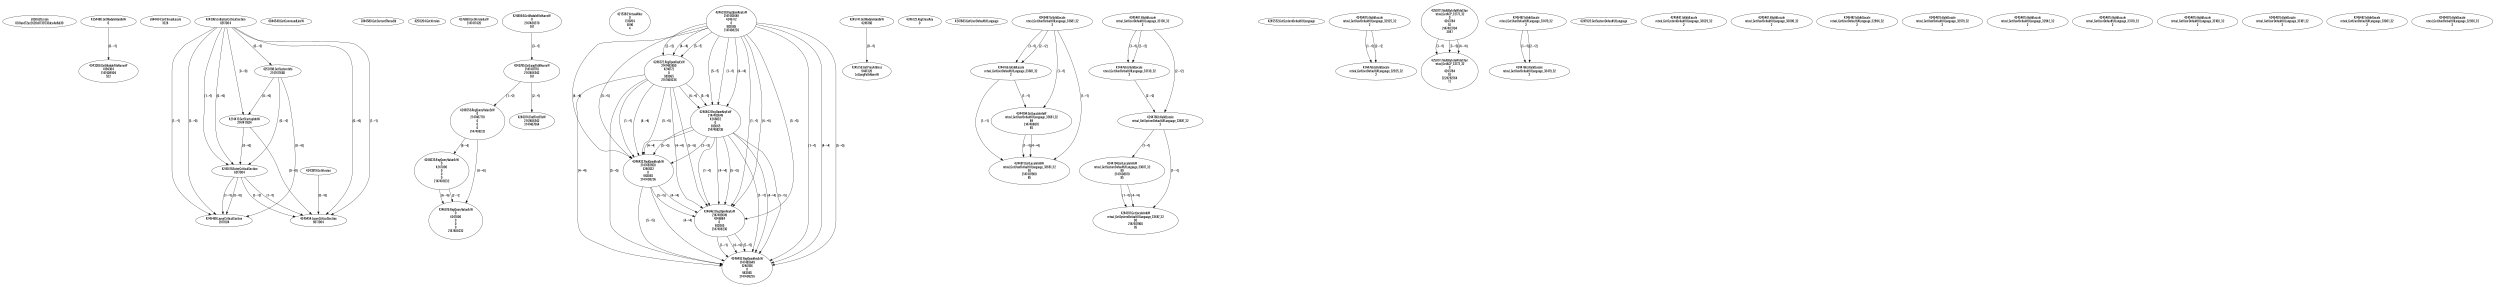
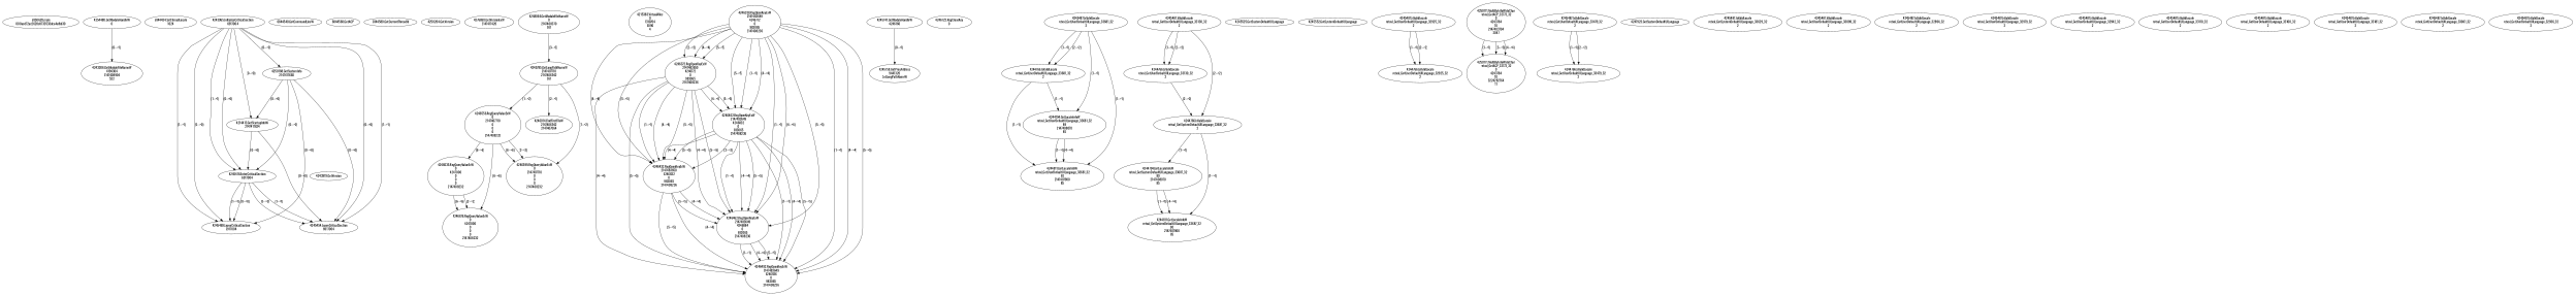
  digraph {
    fontname=Oswald
    node [fontname=Oswald]
    edge [fontname=Oswald]
    n1 [label="6850628.main\n000acd72ac2628c8733533dca4afbb30"]
    n2 [label="4254480.GetModuleHandleW\n0"]
    n3 [label="4243306.GetModuleFileNameW\n4194304\n2147408904\n522"]
    n4 [label="6844434.SetThreadLocale\n1024"]
    n5 [label="4243965.InitializeCriticalSection\n6917004"]
    n6 [label="4250188.GetSystemInfo\n2147417660"]
    n7 [label="4214413.GetStartupInfoW\n2147417624"]
    n8 [label="4245418.EnterCriticalSection\n6917004"]
    n9 [label="4245469.LeaveCriticalSection\n6917004"]
    n10 [label="4245454.LeaveCriticalSection\n6917004"]
    n11 [label="4243979.GetVersion\n"]
    n12 [label="6844540.GetCommandLineW\n"]
+   n13 [label="6844560.GetACP\n"]
    n14 [label="6844580.GetCurrentThreadId\n"]
    n15 [label="4250204.GetVersion\n"]
    n16 [label="4276690.GetVersionExW\n2147417420"]
    n17 [label="4248064.GetModuleFileNameW\n0\n2147408370\n261"]
    n18 [label="4245785.GetLongPathNameW\n2147407710\n2147406542\n261"]
    n19 [label="4246556.RegQueryValueExW\n0\n2147407710\n0\n0\n0\n2147408232"]
    n20 [label="4246014.FindFirstFileW\n2147406542\n2147407064"]
+   n21 [label="4246599.RegQueryValueExW\n0\n2147407710\n0\n0\n0\n2147408232"]
    n22 [label="4215383.VirtualAlloc\n0\n1310704\n4096\n4"]
    n23 [label="4246338.RegOpenKeyExW\n2147483649\n4246772\n0\n983065\n2147408236"]
    n24 [label="4246372.RegOpenKeyExW\n2147483650\n4246772\n0\n983065\n2147408236"]
    n25 [label="4246402.RegOpenKeyExW\n2147483649\n4246832\n0\n983065\n2147408236"]
    n26 [label="4246432.RegOpenKeyExW\n2147483650\n4246832\n0\n983065\n2147408236"]
    n27 [label="4246462.RegOpenKeyExW\n2147483649\n4246884\n0\n983065\n2147408236"]
    n28 [label="4246492.RegOpenKeyExW\n2147483649\n4246936\n0\n983065\n2147408236"]
    n29 [label="4245741.GetModuleHandleW\n4246160"]
    n30 [label="4245758.GetProcAddress\n9441320\nGetLongPathNameW"]
    n31 [label="4246635.RegQueryValueExW\n0\n4247000\n0\n0\n0\n2147408232"]
    n32 [label="4246676.RegQueryValueExW\n0\n4247000\n0\n0\n0\n2147408232"]
    n33 [label="4246722.RegCloseKey\n0"]
-   n34 [label="4247883.GetUserDefaultUILanguage\n"]
    n35 [label="4245487.IsValidLocale\nretval_GetUserDefaultUILanguage_33681_32\n2"]
    n36 [label="4244766.IsValidLocale\nretval_GetUserDefaultUILanguage_33681_32\n2"]
    n37 [label="4244794.GetLocaleInfoW\nretval_GetUserDefaultUILanguage_33681_32\n89\n2147408070\n85"]
    n38 [label="4244811.GetLocaleInfoW\nretval_GetUserDefaultUILanguage_33681_32\n90\n2147407900\n85"]
    n39 [label="4245487.IsValidLocale\nretval_GetUserDefaultUILanguage_33130_32\n2"]
    n40 [label="4244766.IsValidLocale\nretval_GetUserDefaultUILanguage_33130_32\n2"]
    n41 [label="4244766.IsValidLocale\nretval_GetSystemDefaultUILanguage_33687_32\n2"]
    n42 [label="4244794.GetLocaleInfoW\nretval_GetSystemDefaultUILanguage_33687_32\n89\n2147408070\n85"]
    n43 [label="4244811.GetLocaleInfoW\nretval_GetSystemDefaultUILanguage_33687_32\n90\n2147407900\n85"]
+   n44 [label="4245525.GetSystemDefaultUILanguage\n"]
    n45 [label="4245552.GetSystemDefaultUILanguage\n"]
    n46 [label="4245487.IsValidLocale\nretval_GetUserDefaultUILanguage_32925_32\n2"]
    n47 [label="4244766.IsValidLocale\nretval_GetUserDefaultUILanguage_32925_32\n2"]
    n48 [label="4250171.MultiByteToWideChar\nretval_GetACP_32773_32\n0\n4243784\n10\n2147403704\n2047"]
    n49 [label="4250171.MultiByteToWideChar\nretval_GetACP_32773_32\n0\n4243784\n10\n3224282764\n11"]
    n50 [label="4245487.IsValidLocale\nretval_GetUserDefaultUILanguage_33479_32\n2"]
    n51 [label="4244766.IsValidLocale\nretval_GetUserDefaultUILanguage_33479_32\n2"]
    n52 [label="4247923.GetSystemDefaultUILanguage\n"]
    n53 [label="4245487.IsValidLocale\nretval_GetSystemDefaultUILanguage_33629_32\n2"]
    n54 [label="4245487.IsValidLocale\nretval_GetUserDefaultUILanguage_33089_32\n2"]
    n55 [label="4245487.IsValidLocale\nretval_GetUserDefaultUILanguage_32894_32\n2"]
    n56 [label="4245487.IsValidLocale\nretval_GetUserDefaultUILanguage_32979_32\n2"]
    n57 [label="4245487.IsValidLocale\nretval_GetUserDefaultUILanguage_32942_32\n2"]
    n58 [label="4245487.IsValidLocale\nretval_GetUserDefaultUILanguage_33110_32\n2"]
    n59 [label="4245487.IsValidLocale\nretval_GetUserDefaultUILanguage_33160_32\n2"]
    n60 [label="4245487.IsValidLocale\nretval_GetUserDefaultUILanguage_33181_32\n2"]
    n61 [label="4245487.IsValidLocale\nretval_GetUserDefaultUILanguage_33061_32\n2"]
    n62 [label="4245487.IsValidLocale\nretval_GetUserDefaultUILanguage_32936_32\n2"]
    n2 -> n3 [label="(0-->1)"]
    n5 -> n6 [label="(0-->0)"]
    n5 -> n7 [label="(0-->0)"]
    n5 -> n8 [label="(1-->1)"]
    n5 -> n8 [label="(0-->0)"]
    n5 -> n9 [label="(1-->1)"]
    n5 -> n9 [label="(0-->0)"]
    n5 -> n10 [label="(1-->1)"]
    n5 -> n10 [label="(0-->0)"]
    n6 -> n7 [label="(0-->0)"]
    n6 -> n8 [label="(0-->0)"]
    n6 -> n9 [label="(0-->0)"]
-   n11 -> n10 [label="(0-->0)"]
+   n6 -> n10 [label="(0-->0)"]
    n7 -> n8 [label="(0-->0)"]
    n7 -> n10 [label="(0-->0)"]
    n8 -> n9 [label="(1-->1)"]
    n8 -> n9 [label="(0-->0)"]
    n8 -> n10 [label="(1-->1)"]
    n8 -> n10 [label="(0-->0)"]
    n17 -> n18 [label="(3-->3)"]
    n18 -> n19 [label="(1-->2)"]
    n18 -> n20 [label="(2-->1)"]
+   n18 -> n21 [label="(1-->2)"]
+   n19 -> n21 [label="(2-->2)"]
+   n19 -> n21 [label="(6-->6)"]
    n19 -> n31 [label="(6-->6)"]
    n19 -> n32 [label="(6-->6)"]
    n23 -> n24 [label="(2-->2)"]
    n23 -> n24 [label="(4-->4)"]
    n23 -> n24 [label="(5-->5)"]
    n23 -> n25 [label="(1-->1)"]
    n23 -> n25 [label="(4-->4)"]
    n23 -> n25 [label="(5-->5)"]
    n23 -> n26 [label="(4-->4)"]
    n23 -> n26 [label="(5-->5)"]
    n23 -> n27 [label="(1-->1)"]
    n23 -> n27 [label="(4-->4)"]
    n23 -> n27 [label="(5-->5)"]
    n23 -> n28 [label="(1-->1)"]
    n23 -> n28 [label="(4-->4)"]
    n23 -> n28 [label="(5-->5)"]
    n24 -> n25 [label="(4-->4)"]
    n24 -> n25 [label="(5-->5)"]
    n24 -> n26 [label="(1-->1)"]
    n24 -> n26 [label="(4-->4)"]
    n24 -> n26 [label="(5-->5)"]
    n24 -> n27 [label="(4-->4)"]
    n24 -> n27 [label="(5-->5)"]
    n24 -> n28 [label="(4-->4)"]
    n24 -> n28 [label="(5-->5)"]
    n25 -> n26 [label="(2-->2)"]
    n25 -> n26 [label="(4-->4)"]
    n25 -> n26 [label="(5-->5)"]
    n25 -> n27 [label="(1-->1)"]
    n25 -> n27 [label="(4-->4)"]
    n25 -> n27 [label="(5-->5)"]
    n25 -> n28 [label="(1-->1)"]
    n25 -> n28 [label="(4-->4)"]
    n25 -> n28 [label="(5-->5)"]
    n26 -> n27 [label="(4-->4)"]
    n26 -> n27 [label="(5-->5)"]
    n26 -> n28 [label="(4-->4)"]
    n26 -> n28 [label="(5-->5)"]
    n27 -> n28 [label="(1-->1)"]
    n27 -> n28 [label="(4-->4)"]
    n27 -> n28 [label="(5-->5)"]
    n29 -> n30 [label="(0-->1)"]
    n31 -> n32 [label="(2-->2)"]
    n31 -> n32 [label="(6-->6)"]
    n35 -> n36 [label="(1-->1)"]
    n35 -> n36 [label="(2-->2)"]
    n35 -> n37 [label="(1-->1)"]
    n35 -> n38 [label="(1-->1)"]
    n36 -> n37 [label="(1-->1)"]
    n36 -> n38 [label="(1-->1)"]
    n37 -> n38 [label="(1-->1)"]
    n37 -> n38 [label="(4-->4)"]
    n39 -> n40 [label="(1-->1)"]
    n39 -> n40 [label="(2-->2)"]
    n39 -> n41 [label="(2-->2)"]
    n40 -> n41 [label="(2-->2)"]
    n41 -> n42 [label="(1-->1)"]
    n41 -> n43 [label="(1-->1)"]
    n42 -> n43 [label="(1-->1)"]
    n42 -> n43 [label="(4-->4)"]
    n46 -> n47 [label="(1-->1)"]
    n46 -> n47 [label="(2-->2)"]
    n48 -> n49 [label="(1-->1)"]
    n48 -> n49 [label="(3-->3)"]
    n48 -> n49 [label="(4-->4)"]
    n50 -> n51 [label="(1-->1)"]
    n50 -> n51 [label="(2-->2)"]
  }
